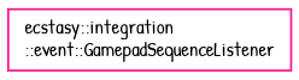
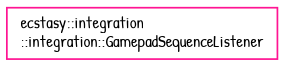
  digraph {
    rankdir=LR
    fontname="Patrick Hand"
-   n1 [color=deeppink fillcolor=white fontname="Patrick Hand" fontsize=10 height=0.2 label="ecstasy::integration\l::event::GamepadSequenceListener" shape=record style=filled width=0.4]
+   n1 [color=deeppink fillcolor=white fontname="Patrick Hand" fontsize=10 height=0.2 label="ecstasy::integration\l::integration::GamepadSequenceListener" shape=record style=filled width=0.4]
  }
